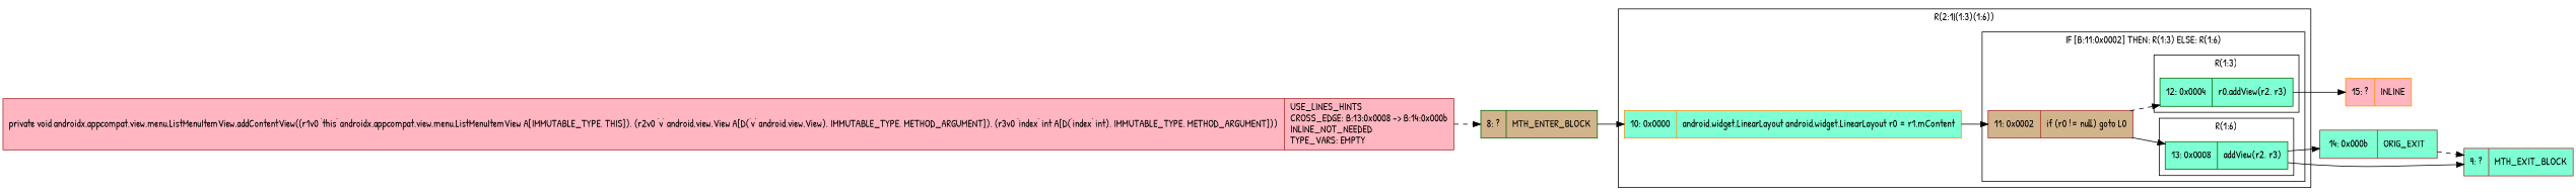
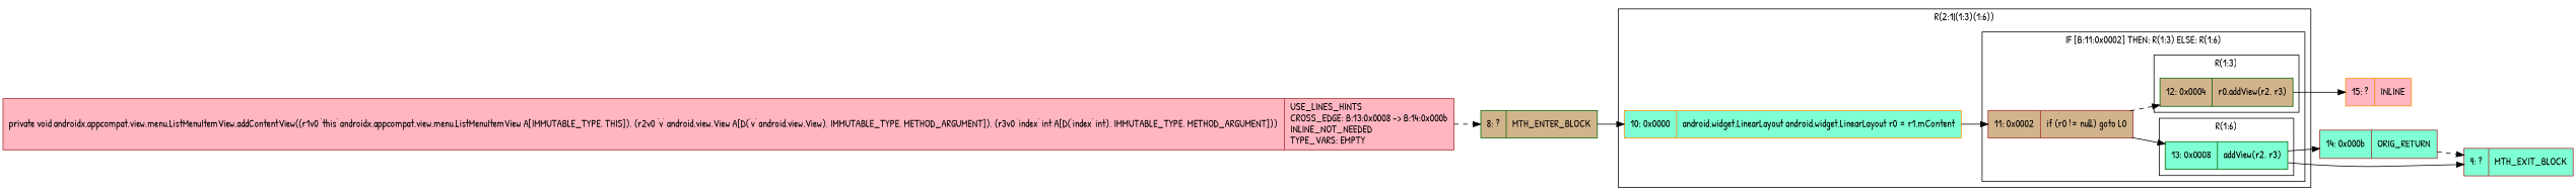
  digraph {
    fontname="Patrick Hand"
    rankdir=LR
    node [color=brown fillcolor=aquamarine fontname="Patrick Hand" shape=record style=filled]
    edge [fontname="Patrick Hand" style=solid]
-   n1 [color=darkgreen label="{12\:\ 0x0004|r0.addView(r2, r3)\l}"]
+   n1 [color=darkgreen fillcolor=tan label="{12\:\ 0x0004|r0.addView(r2, r3)\l}"]
    n2 [color=darkgreen label="{13\:\ 0x0008|addView(r2, r3)\l}"]
    n3 [fillcolor=tan label="{11\:\ 0x0002|if (r0 != null) goto L0\l}"]
    n4 [color=darkorange label="{10\:\ 0x0000|android.widget.LinearLayout android.widget.LinearLayout r0 = r1.mContent\l}"]
    n5 [color=darkorange fillcolor=lightpink label="{15\:\ ?|INLINE\l}"]
-   n6 [label="{14\:\ 0x000b|ORIG_EXIT\l}"]
+   n6 [label="{14\:\ 0x000b|ORIG_RETURN\l}"]
    n7 [label="{9\:\ ?|MTH_EXIT_BLOCK\l}"]
    n8 [color=darkgreen fillcolor=tan label="{8\:\ ?|MTH_ENTER_BLOCK\l}"]
    n9 [fillcolor=lightpink label="{private void androidx.appcompat.view.menu.ListMenuItemView.addContentView((r1v0 'this' androidx.appcompat.view.menu.ListMenuItemView A[IMMUTABLE_TYPE, THIS]), (r2v0 'v' android.view.View A[D('v' android.view.View), IMMUTABLE_TYPE, METHOD_ARGUMENT]), (r3v0 'index' int A[D('index' int), IMMUTABLE_TYPE, METHOD_ARGUMENT]))  | USE_LINES_HINTS\lCROSS_EDGE: B:13:0x0008 \-\> B:14:0x000b\lINLINE_NOT_NEEDED\lTYPE_VARS: EMPTY\l}"]
    subgraph cluster_1 {
      label="R(2:1|(1:3)(1:6))"
      n4
      subgraph cluster_2 {
        label="IF [B:11:0x0002] THEN: R(1:3) ELSE: R(1:6)"
        n3
        subgraph cluster_3 {
          label="R(1:3)"
          n1
        }
        subgraph cluster_4 {
          label="R(1:6)"
          n2
        }
      }
    }
    n1 -> n5
    n2 -> n6
    n2 -> n7
    n3 -> n1 [style=dashed]
    n3 -> n2
    n4 -> n3
    n6 -> n7 [style=dashed]
    n8 -> n4
    n9 -> n8 [style=dashed]
  }
